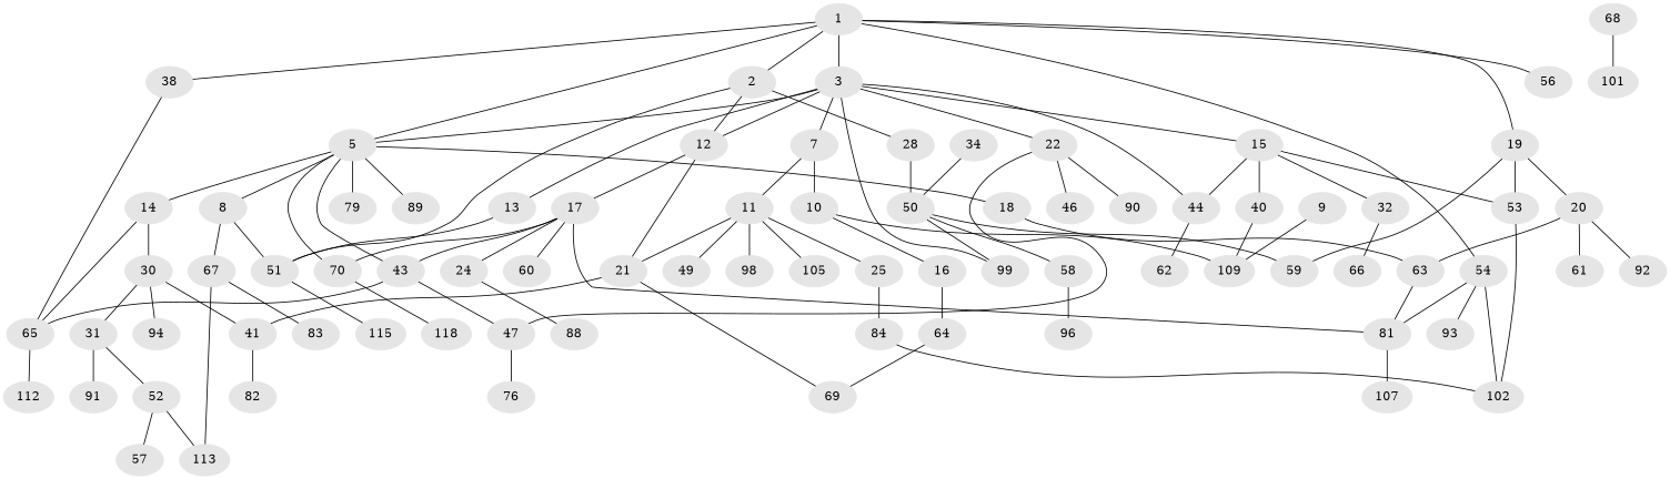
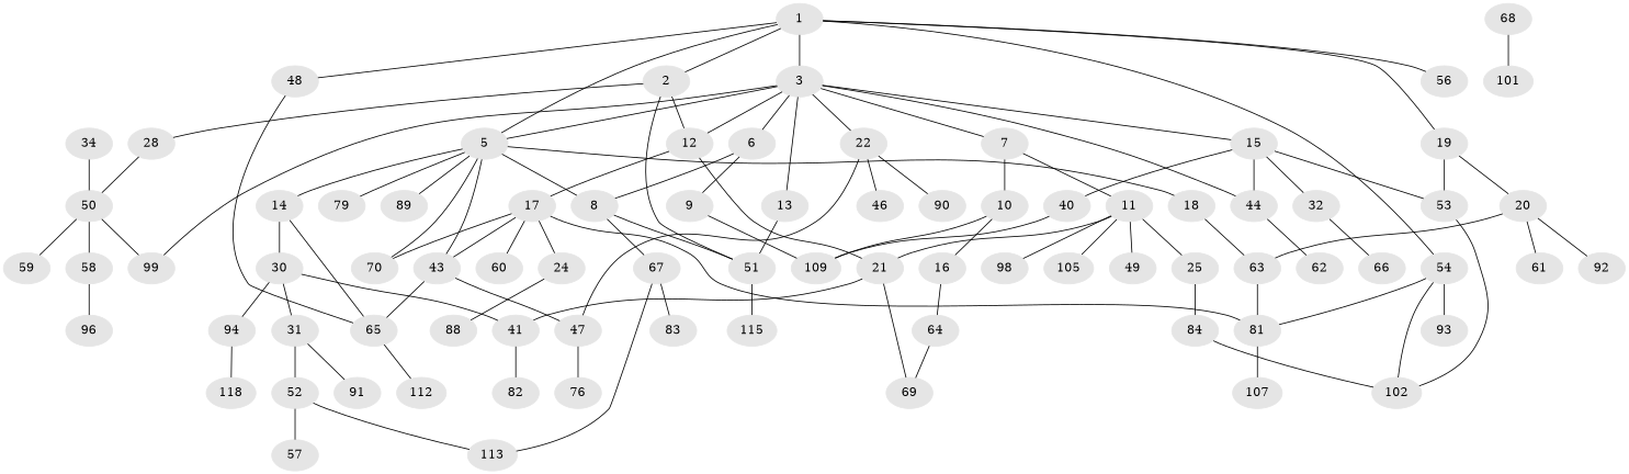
  graph {
    node [color=gray90 style=filled]
    1 [super="+111"]
    2 [super="+74"]
    3 [super="+4"]
    5 [super="+37"]
    19 [super="+110"]
-   48 [label=38]
+   48
    54 [super="+114"]
    56
    12 [super="+87"]
    28 [super="+35"]
    51
+   6
    7
    13 [super="+80"]
    15 [super="+39"]
    22 [super="+27"]
    44 [super="+73"]
    99 [super="+100"]
    8 [super="+120"]
    14
    18
    43 [super="+86"]
    70 [super="+71"]
    79
    89
    53 [super="+77"]
    20 [super="+38"]
    59 [super="+95"]
    65
    81 [super="+103"]
    102
    93
    21 [super="+26"]
    17 [super="+23"]
    50 [super="+55"]
    115
    9 [super="+78"]
    10 [super="+29"]
    11 [super="+42"]
    32 [super="+36"]
    40
    46
    47 [super="+75"]
    90
    34 [super="+45"]
    62
    67 [super="+119"]
    30 [super="+116"]
    63
    118
    109 [super="+117"]
    16 [super="+85"]
    25
    49 [super="+104"]
    98
    105
    113
    83
    64
    41 [super="+97"]
    69 [super="+72"]
    84 [super="+108"]
    24
    60
    31 [super="+33"]
    94
    112
    66
    88
    107
    61
    92
    82
    76
    58
    52
    91
    57
    96
    68 [super="+106"]
    101
    1 -- 2
    1 -- 3
    1 -- 5
    1 -- 19
    1 -- 48
    1 -- 54
    1 -- 56
    2 -- 12
    2 -- 28
    2 -- 51
    3 -- 5
    3 -- 12
+   3 -- 6
    3 -- 7
    3 -- 13
    3 -- 15
    3 -- 22
    3 -- 44
    3 -- 99
    5 -- 8
    5 -- 14
    5 -- 18
    5 -- 43
    5 -- 70
    5 -- 79
    5 -- 89
    19 -- 53
    19 -- 20
-   19 -- 59
    48 -- 65
    54 -- 81
    54 -- 102
    54 -- 93
    12 -- 21
    12 -- 17
    28 -- 50
    51 -- 115
+   6 -- 8
+   6 -- 9
    7 -- 10
    7 -- 11
    13 -- 51 [weight=2]
    15 -- 44
    15 -- 53
    15 -- 32
    15 -- 40
    22 -- 46
    22 -- 47
    22 -- 90
    44 -- 62
    8 -- 51
    8 -- 67
    14 -- 65
    14 -- 30
    18 -- 63
    43 -- 65
    43 -- 47
-   70 -- 118
+   94 -- 118
    53 -- 102
    20 -- 63
    20 -- 61
    20 -- 92
    65 -- 112
    81 -- 107
    21 -- 41
    21 -- 69
    17 -- 43
    17 -- 70
    17 -- 81
    17 -- 24
    17 -- 60
    50 -- 99
    50 -- 59
    50 -- 58
    9 -- 109
    10 -- 109
    10 -- 16
    11 -- 21
    11 -- 25
    11 -- 49
    11 -- 98
    11 -- 105
    32 -- 66
    40 -- 109
    47 -- 76
    34 -- 50
    67 -- 113
    67 -- 83
    30 -- 41
    30 -- 31
    30 -- 94
    63 -- 81
    16 -- 64
    25 -- 84
    64 -- 69
    41 -- 82
    84 -- 102
    24 -- 88
    31 -- 52
    31 -- 91
    58 -- 96
    52 -- 113
    52 -- 57
    68 -- 101
  }
